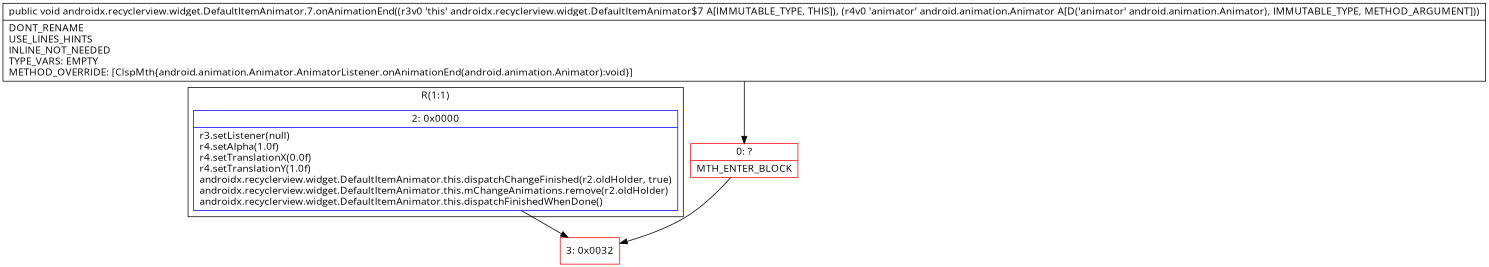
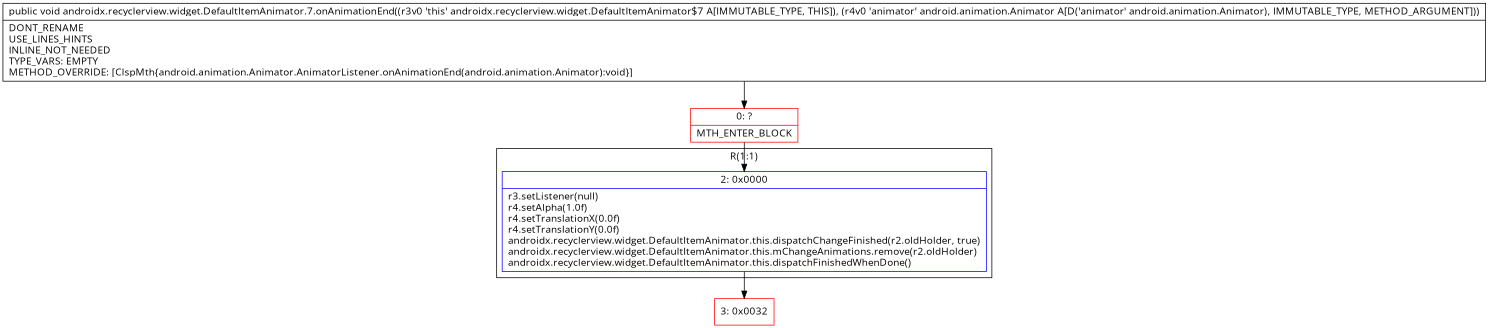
  digraph {
    fontname="Open Sans"
    node [color=red fontname="Open Sans" shape=record]
    edge [fontname="Open Sans"]
-   n1 [color=blue label="{2\:\ 0x0000|r3.setListener(null)\lr4.setAlpha(1.0f)\lr4.setTranslationX(0.0f)\lr4.setTranslationY(1.0f)\landroidx.recyclerview.widget.DefaultItemAnimator.this.dispatchChangeFinished(r2.oldHolder, true)\landroidx.recyclerview.widget.DefaultItemAnimator.this.mChangeAnimations.remove(r2.oldHolder)\landroidx.recyclerview.widget.DefaultItemAnimator.this.dispatchFinishedWhenDone()\l}"]
+   n1 [color=blue label="{2\:\ 0x0000|r3.setListener(null)\lr4.setAlpha(1.0f)\lr4.setTranslationX(0.0f)\lr4.setTranslationY(0.0f)\landroidx.recyclerview.widget.DefaultItemAnimator.this.dispatchChangeFinished(r2.oldHolder, true)\landroidx.recyclerview.widget.DefaultItemAnimator.this.mChangeAnimations.remove(r2.oldHolder)\landroidx.recyclerview.widget.DefaultItemAnimator.this.dispatchFinishedWhenDone()\l}"]
    n2 [label="{3\:\ 0x0032}"]
    n3 [label="{0\:\ ?|MTH_ENTER_BLOCK\l}"]
    n4 [label="{public void androidx.recyclerview.widget.DefaultItemAnimator.7.onAnimationEnd((r3v0 'this' androidx.recyclerview.widget.DefaultItemAnimator$7 A[IMMUTABLE_TYPE, THIS]), (r4v0 'animator' android.animation.Animator A[D('animator' android.animation.Animator), IMMUTABLE_TYPE, METHOD_ARGUMENT]))  | DONT_RENAME\lUSE_LINES_HINTS\lINLINE_NOT_NEEDED\lTYPE_VARS: EMPTY\lMETHOD_OVERRIDE: [ClspMth\{android.animation.Animator.AnimatorListener.onAnimationEnd(android.animation.Animator):void\}]\l}" color=""]
    subgraph cluster_1 {
      label="R(1:1)"
      n1
    }
    n1 -> n2
-   n3 -> n2
+   n3 -> n1
    n4 -> n3
  }
